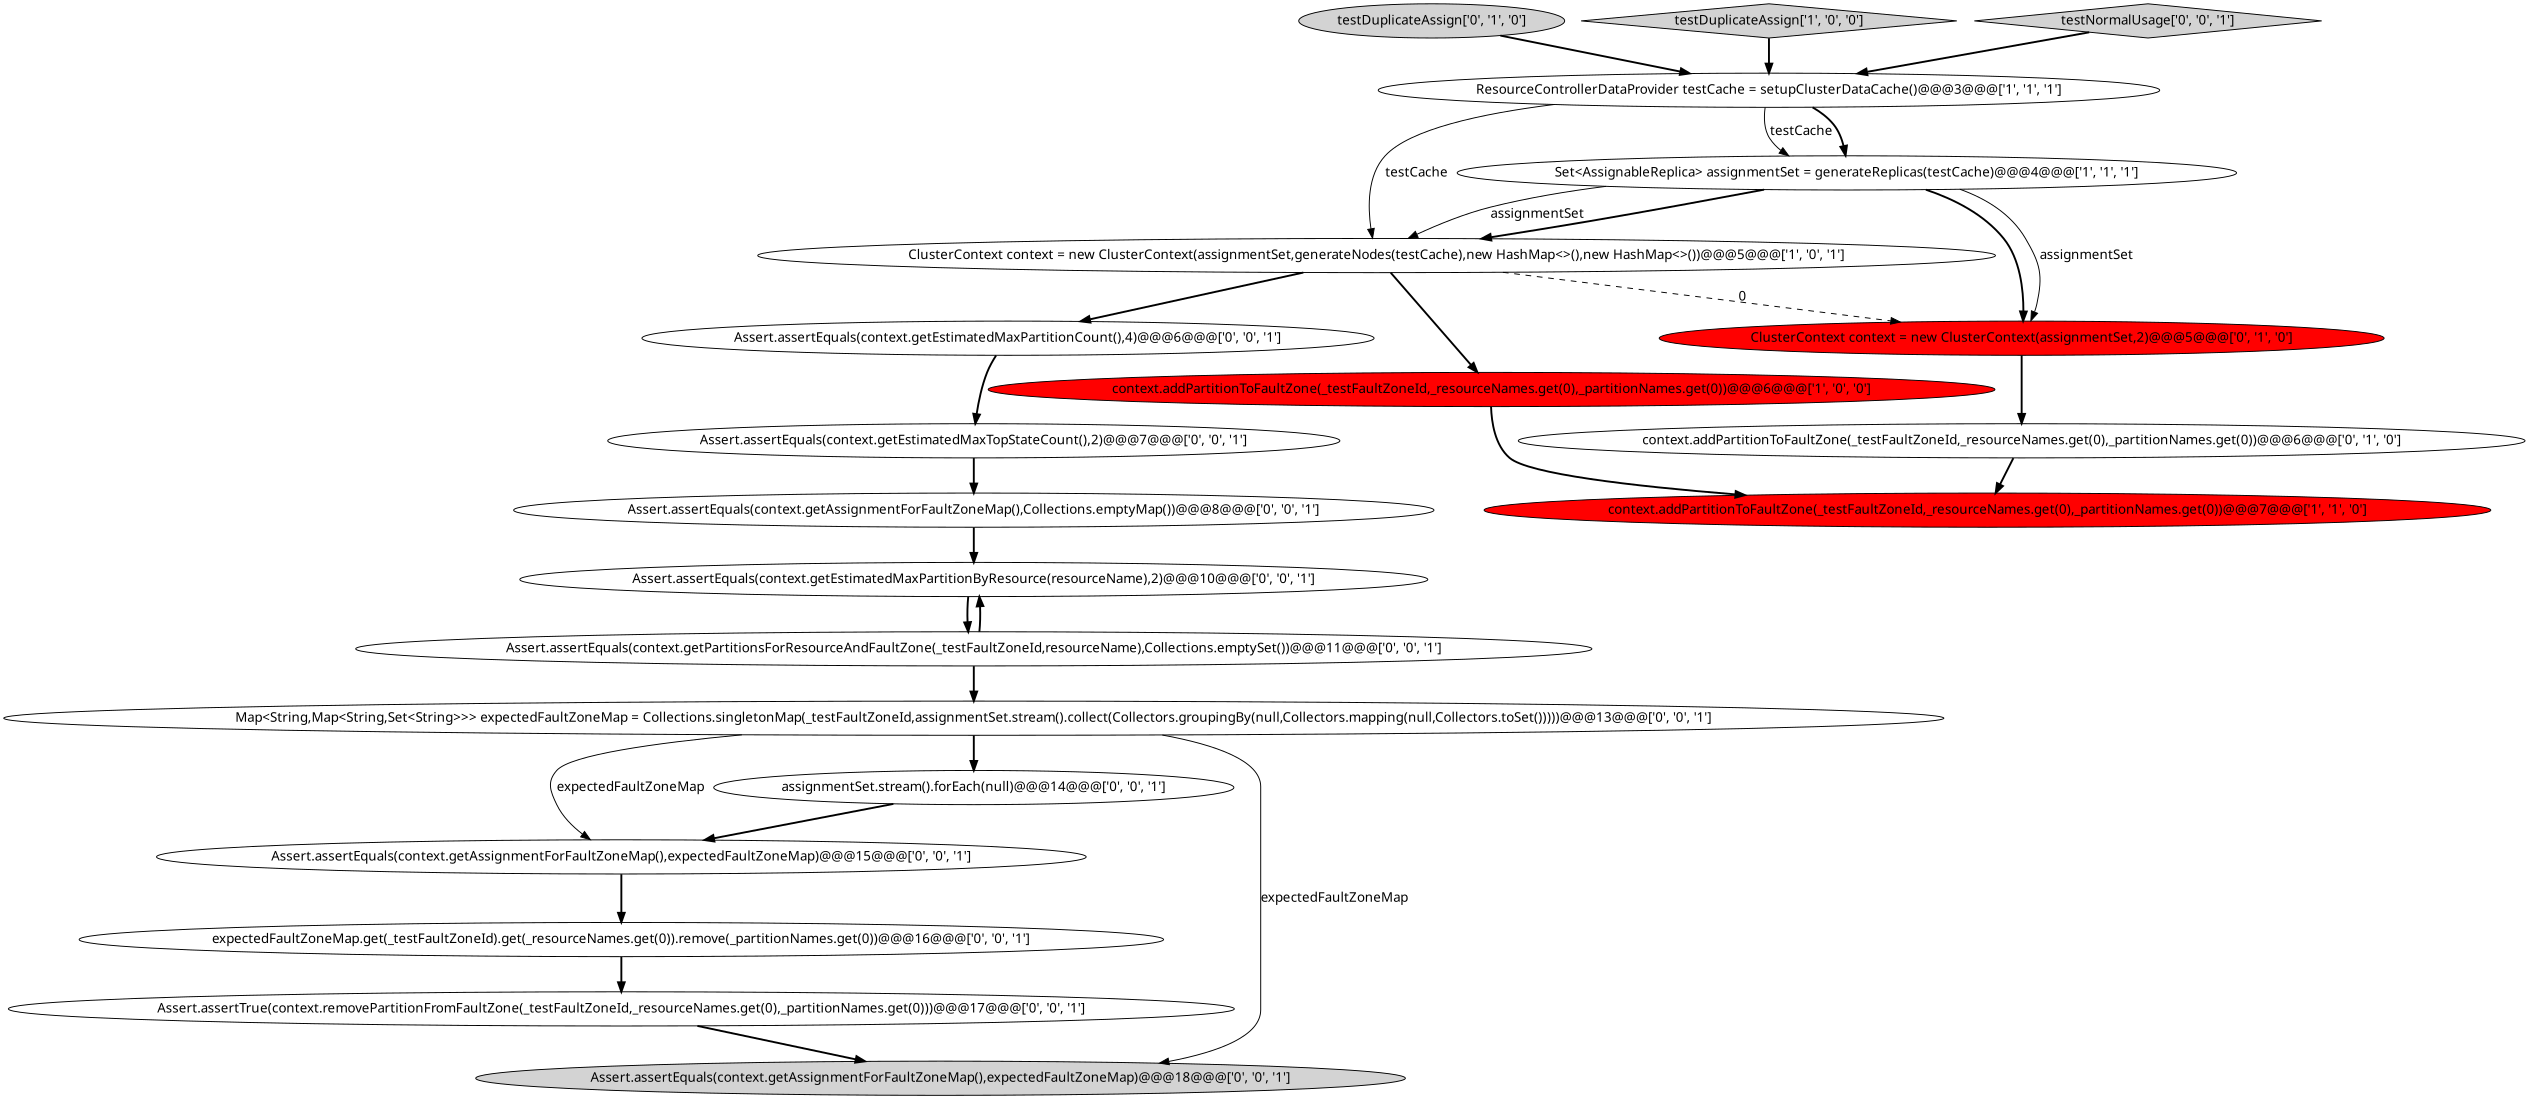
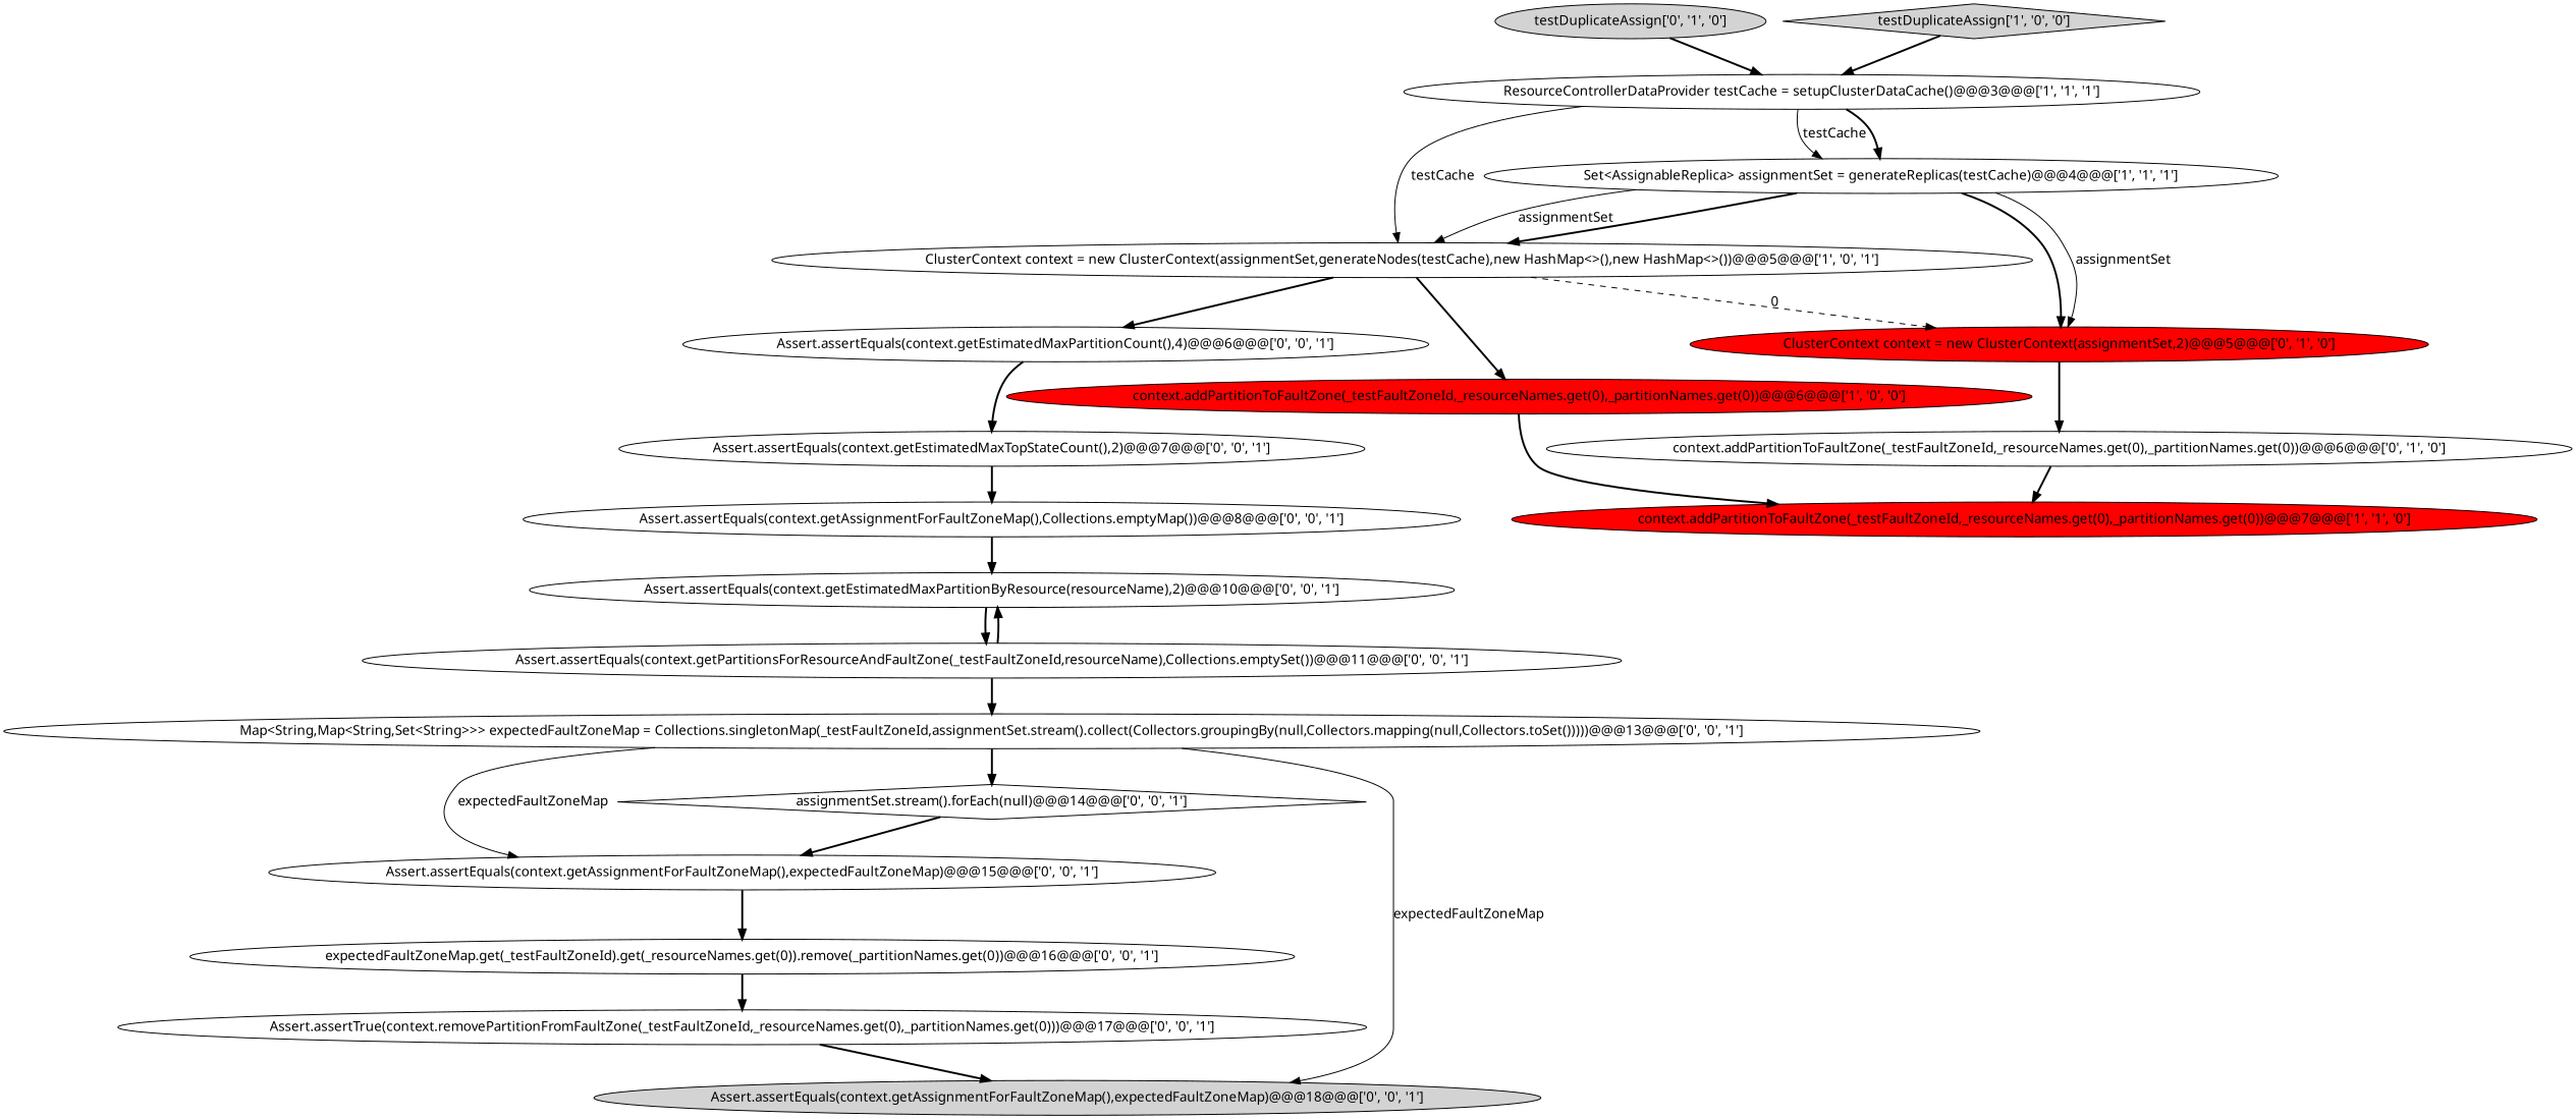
  digraph {
    fontname="Noto Sans"
    node [fillcolor=white fontname="Noto Sans" shape=ellipse style=filled]
    edge [fontname="Noto Sans" style=bold]
    n1 [label="Assert.assertEquals(context.getEstimatedMaxTopStateCount(),2)@@@7@@@['0', '0', '1']"]
    n2 [label="Assert.assertEquals(context.getAssignmentForFaultZoneMap(),Collections.emptyMap())@@@8@@@['0', '0', '1']"]
    n3 [label="Assert.assertEquals(context.getEstimatedMaxPartitionByResource(resourceName),2)@@@10@@@['0', '0', '1']"]
    n4 [label="Assert.assertEquals(context.getAssignmentForFaultZoneMap(),expectedFaultZoneMap)@@@15@@@['0', '0', '1']"]
    n5 [label="expectedFaultZoneMap.get(_testFaultZoneId).get(_resourceNames.get(0)).remove(_partitionNames.get(0))@@@16@@@['0', '0', '1']"]
    n6 [label="Assert.assertTrue(context.removePartitionFromFaultZone(_testFaultZoneId,_resourceNames.get(0),_partitionNames.get(0)))@@@17@@@['0', '0', '1']"]
    n7 [label="Assert.assertEquals(context.getPartitionsForResourceAndFaultZone(_testFaultZoneId,resourceName),Collections.emptySet())@@@11@@@['0', '0', '1']"]
    n8 [label="Map<String,Map<String,Set<String>>> expectedFaultZoneMap = Collections.singletonMap(_testFaultZoneId,assignmentSet.stream().collect(Collectors.groupingBy(null,Collectors.mapping(null,Collectors.toSet()))))@@@13@@@['0', '0', '1']"]
    n9 [fillcolor=lightgray label="Assert.assertEquals(context.getAssignmentForFaultZoneMap(),expectedFaultZoneMap)@@@18@@@['0', '0', '1']"]
-   n10 [label="assignmentSet.stream().forEach(null)@@@14@@@['0', '0', '1']"]
+   n10 [label="assignmentSet.stream().forEach(null)@@@14@@@['0', '0', '1']" shape=diamond]
    n11 [fillcolor=red label="ClusterContext context = new ClusterContext(assignmentSet,2)@@@5@@@['0', '1', '0']"]
    n12 [label="context.addPartitionToFaultZone(_testFaultZoneId,_resourceNames.get(0),_partitionNames.get(0))@@@6@@@['0', '1', '0']"]
    n13 [fillcolor=red label="context.addPartitionToFaultZone(_testFaultZoneId,_resourceNames.get(0),_partitionNames.get(0))@@@7@@@['1', '1', '0']"]
    n14 [fillcolor=lightgray label="testDuplicateAssign['0', '1', '0']"]
    n15 [label="ResourceControllerDataProvider testCache = setupClusterDataCache()@@@3@@@['1', '1', '1']"]
    n16 [label="ClusterContext context = new ClusterContext(assignmentSet,generateNodes(testCache),new HashMap<>(),new HashMap<>())@@@5@@@['1', '0', '1']"]
    n17 [label="Set<AssignableReplica> assignmentSet = generateReplicas(testCache)@@@4@@@['1', '1', '1']"]
    n18 [fillcolor=lightgray label="testDuplicateAssign['1', '0', '0']" shape=diamond]
    n19 [fillcolor=red label="context.addPartitionToFaultZone(_testFaultZoneId,_resourceNames.get(0),_partitionNames.get(0))@@@6@@@['1', '0', '0']"]
    n20 [label="Assert.assertEquals(context.getEstimatedMaxPartitionCount(),4)@@@6@@@['0', '0', '1']"]
-   n21 [fillcolor=lightgray label="testNormalUsage['0', '0', '1']" shape=diamond]
    n1 -> n2
    n2 -> n3
    n3 -> n7
    n4 -> n5
    n5 -> n6
    n6 -> n9
    n7 -> n3
    n7 -> n8
    n8 -> n4 [label=expectedFaultZoneMap style=solid]
    n8 -> n9 [label=expectedFaultZoneMap style=solid]
    n8 -> n10
    n10 -> n4
    n11 -> n12
    n12 -> n13
    n14 -> n15
    n15 -> n16 [label=testCache style=solid]
    n15 -> n17 [label=testCache style=solid]
    n15 -> n17
    n16 -> n11 [label=0 style=dashed]
    n16 -> n19
    n16 -> n20
    n17 -> n11
    n17 -> n11 [label=assignmentSet style=solid]
    n17 -> n16
    n17 -> n16 [label=assignmentSet style=solid]
    n18 -> n15
    n19 -> n13
    n20 -> n1
-   n21 -> n15
  }
